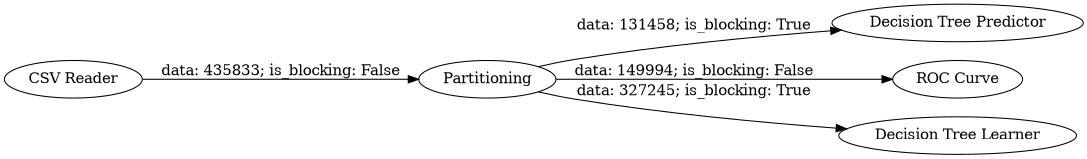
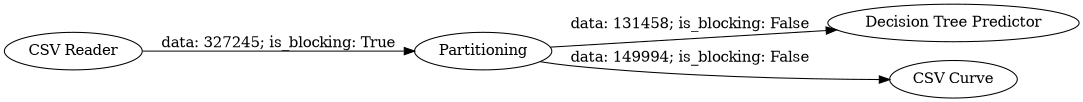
  digraph {
    rankdir=LR
    n1 [label="Decision Tree Predictor"]
-   n2 [label="ROC Curve"]
-   n3 [label="Decision Tree Learner"]
+   n2 [label="CSV Curve"]
    n4 [label=Partitioning]
    n5 [label="CSV Reader"]
-   n4 -> n1 [label="data: 131458; is_blocking: True"]
+   n4 -> n1 [label="data: 131458; is_blocking: False"]
    n4 -> n2 [label="data: 149994; is_blocking: False"]
-   n4 -> n3 [label="data: 327245; is_blocking: True"]
-   n5 -> n4 [label="data: 435833; is_blocking: False"]
+   n5 -> n4 [label="data: 327245; is_blocking: True"]
  }
